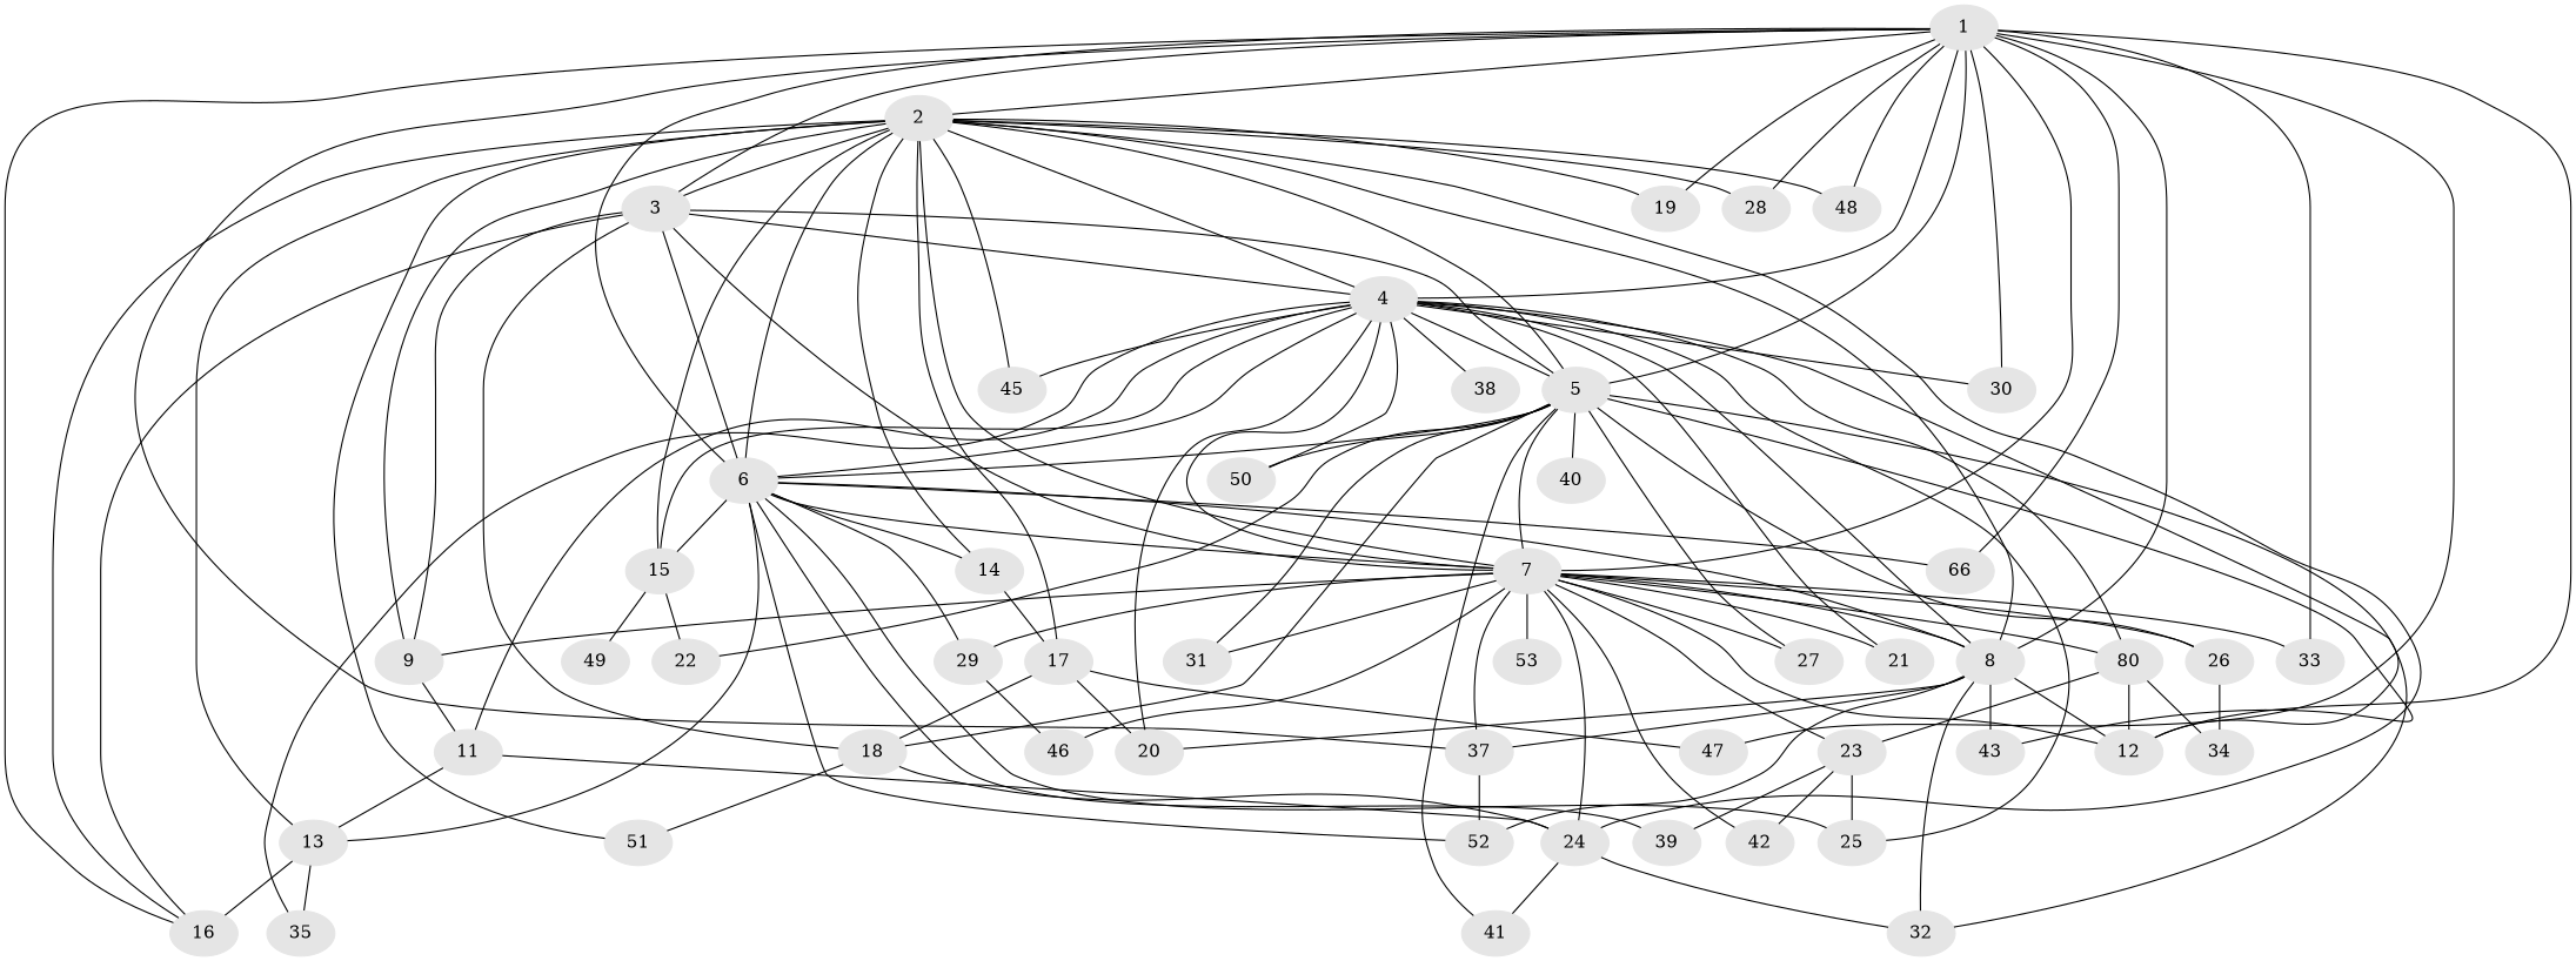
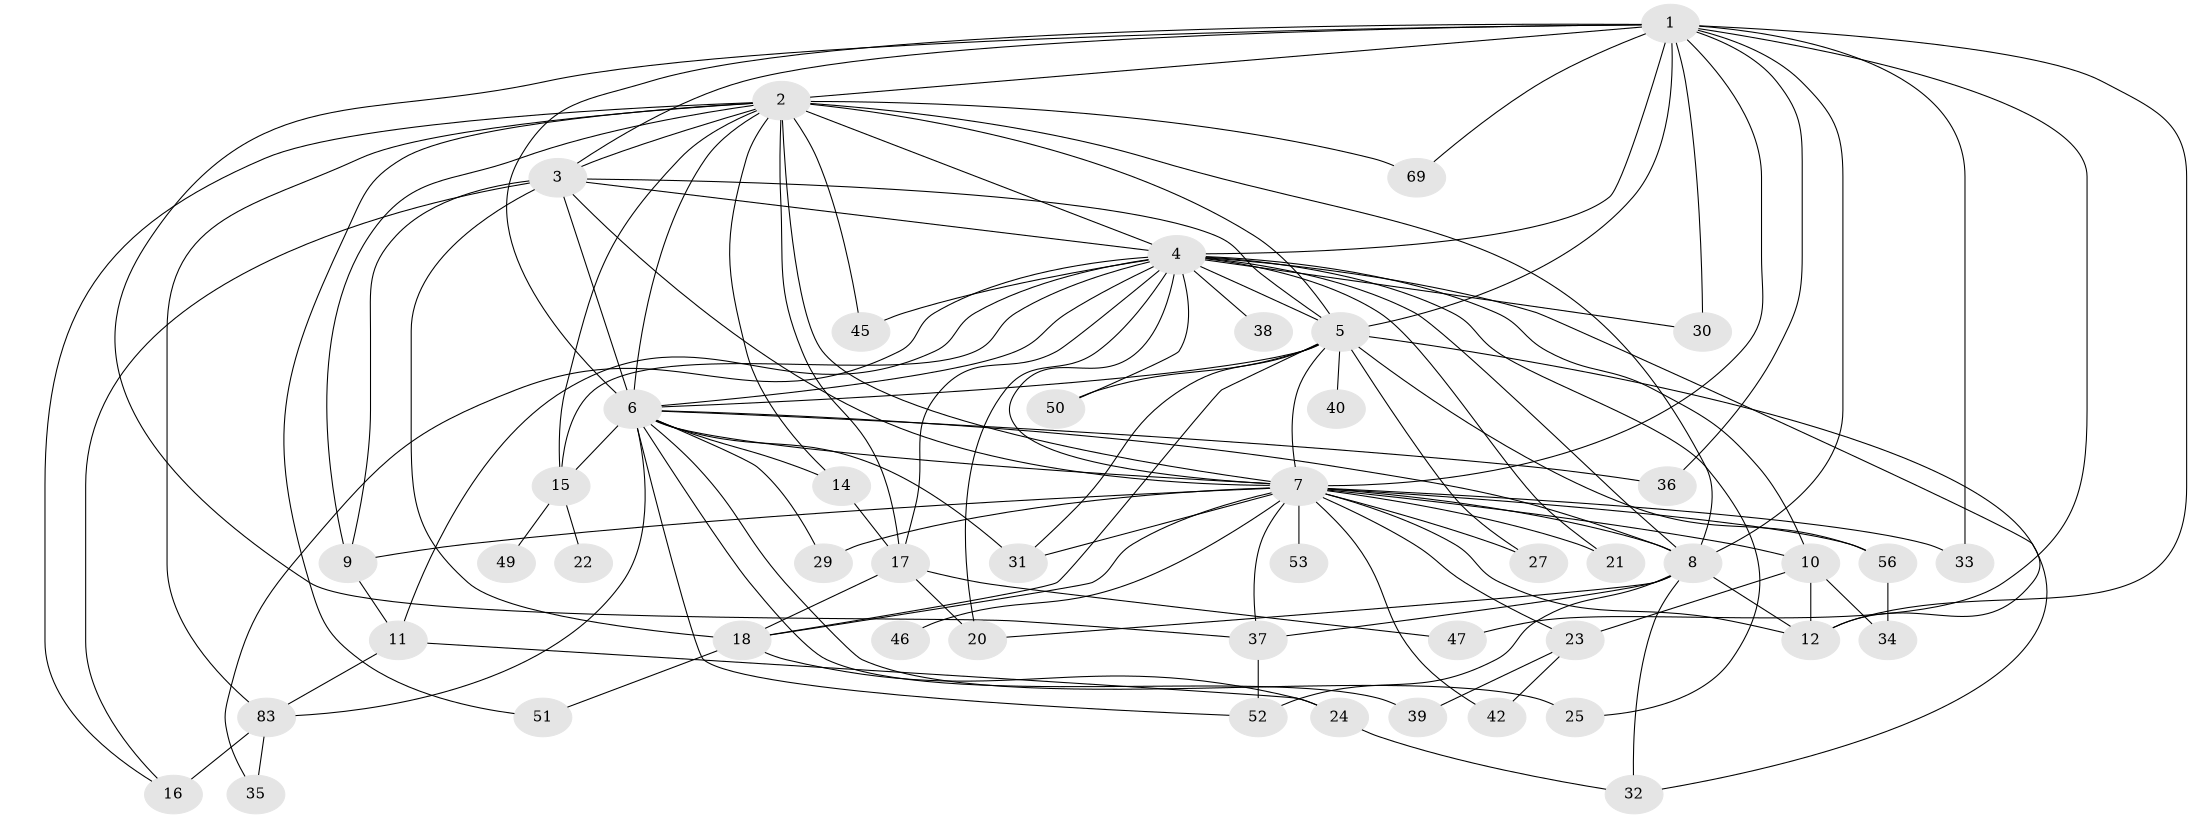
  graph {
    node [color=gray90 style=filled]
    edge [weight=1.0]
    1
    2
    3
    4
    5
    6
    7
    8
    12
    16
-   19
-   28
+   19 [label=69]
    30
    33
-   36 [label=66]
+   36
    37
    47
-   48
    9
-   13
+   13 [label=83]
    14
    15
    17
    24
    45
    51
    18
-   10 [label=80]
+   10
    11
    20
    21
    25
    35
    38
    50
    22
-   26
+   26 [label=56]
    27
    31
    32
    40
-   41
-   43
    29
    39
    52
    23
    42
    46
    53
    49
    34
    1 -- 2 [weight=4.0]
    1 -- 3 [weight=4.0]
    1 -- 4 [weight=3.0]
    1 -- 5 [weight=2.0]
    1 -- 6 [weight=4.0]
    1 -- 7 [weight=3.0]
    1 -- 8 [weight=11.0]
    1 -- 12
-   1 -- 16
    1 -- 19 [weight=2.0]
-   1 -- 28
    1 -- 30 [weight=2.0]
    1 -- 33
    1 -- 36
    1 -- 37
    1 -- 47
-   1 -- 48
    2 -- 3 [weight=4.0]
    2 -- 4 [weight=2.0]
    2 -- 5 [weight=3.0]
    2 -- 6 [weight=5.0]
    2 -- 7 [weight=2.0]
    2 -- 8
    2 -- 16
    2 -- 19
-   2 -- 28 [weight=2.0]
-   2 -- 48
    2 -- 9
    2 -- 13 [weight=3.0]
    2 -- 14
    2 -- 15
    2 -- 17
-   2 -- 24
    2 -- 45
    2 -- 51
    3 -- 4 [weight=2.0]
    3 -- 5 [weight=2.0]
    3 -- 6 [weight=15.0]
    3 -- 7 [weight=2.0]
    3 -- 16
    3 -- 9
    3 -- 18
    4 -- 5
    4 -- 6 [weight=2.0]
    4 -- 7
    4 -- 8 [weight=2.0]
    4 -- 12
    4 -- 30
    4 -- 15
+   4 -- 17
    4 -- 45
    4 -- 10 [weight=2.0]
    4 -- 11
    4 -- 20
    4 -- 21
    4 -- 25
    4 -- 35
    4 -- 38
    4 -- 50
    5 -- 6 [weight=4.0]
    5 -- 7
    5 -- 18
    5 -- 50
-   5 -- 22
    5 -- 26
    5 -- 27
    5 -- 31
    5 -- 32
    5 -- 40
-   5 -- 41
-   5 -- 43
    6 -- 7 [weight=2.0]
    6 -- 8
    6 -- 36
    6 -- 13
    6 -- 14
    6 -- 15
    6 -- 25
+   6 -- 31
    6 -- 29
    6 -- 39
    6 -- 52
    7 -- 8 [weight=2.0]
    7 -- 12
    7 -- 33
    7 -- 37
    7 -- 9
-   7 -- 24
+   7 -- 18
    7 -- 10
    7 -- 21
    7 -- 26
    7 -- 27
    7 -- 31
    7 -- 29
    7 -- 23
    7 -- 42
    7 -- 46
    7 -- 53
    8 -- 12
    8 -- 37 [weight=2.0]
    8 -- 20
    8 -- 32
-   8 -- 43
    8 -- 52
    37 -- 52
    9 -- 11
    13 -- 16 [weight=3.0]
    13 -- 35
    14 -- 17
    15 -- 22
    15 -- 49
    17 -- 47
    17 -- 18
    17 -- 20
    24 -- 32
-   24 -- 41
    18 -- 24
    18 -- 51
    10 -- 12
    10 -- 23
    10 -- 34 [weight=2.0]
    11 -- 13
    11 -- 24
    26 -- 34
-   29 -- 46
-   23 -- 25
    23 -- 39
    23 -- 42
  }
